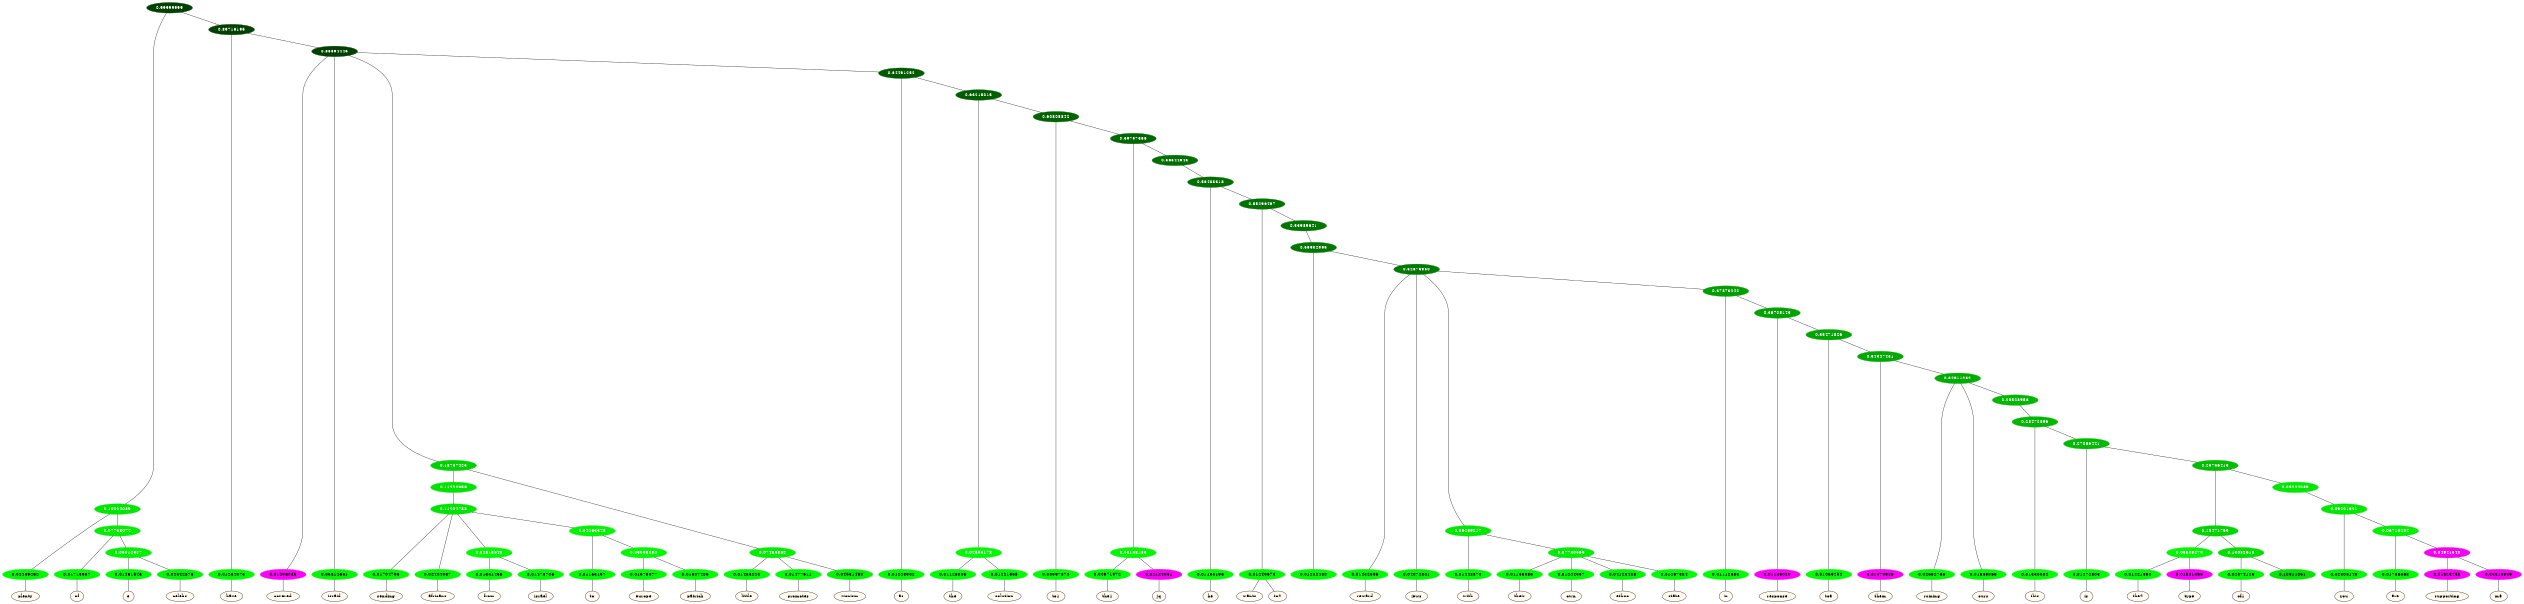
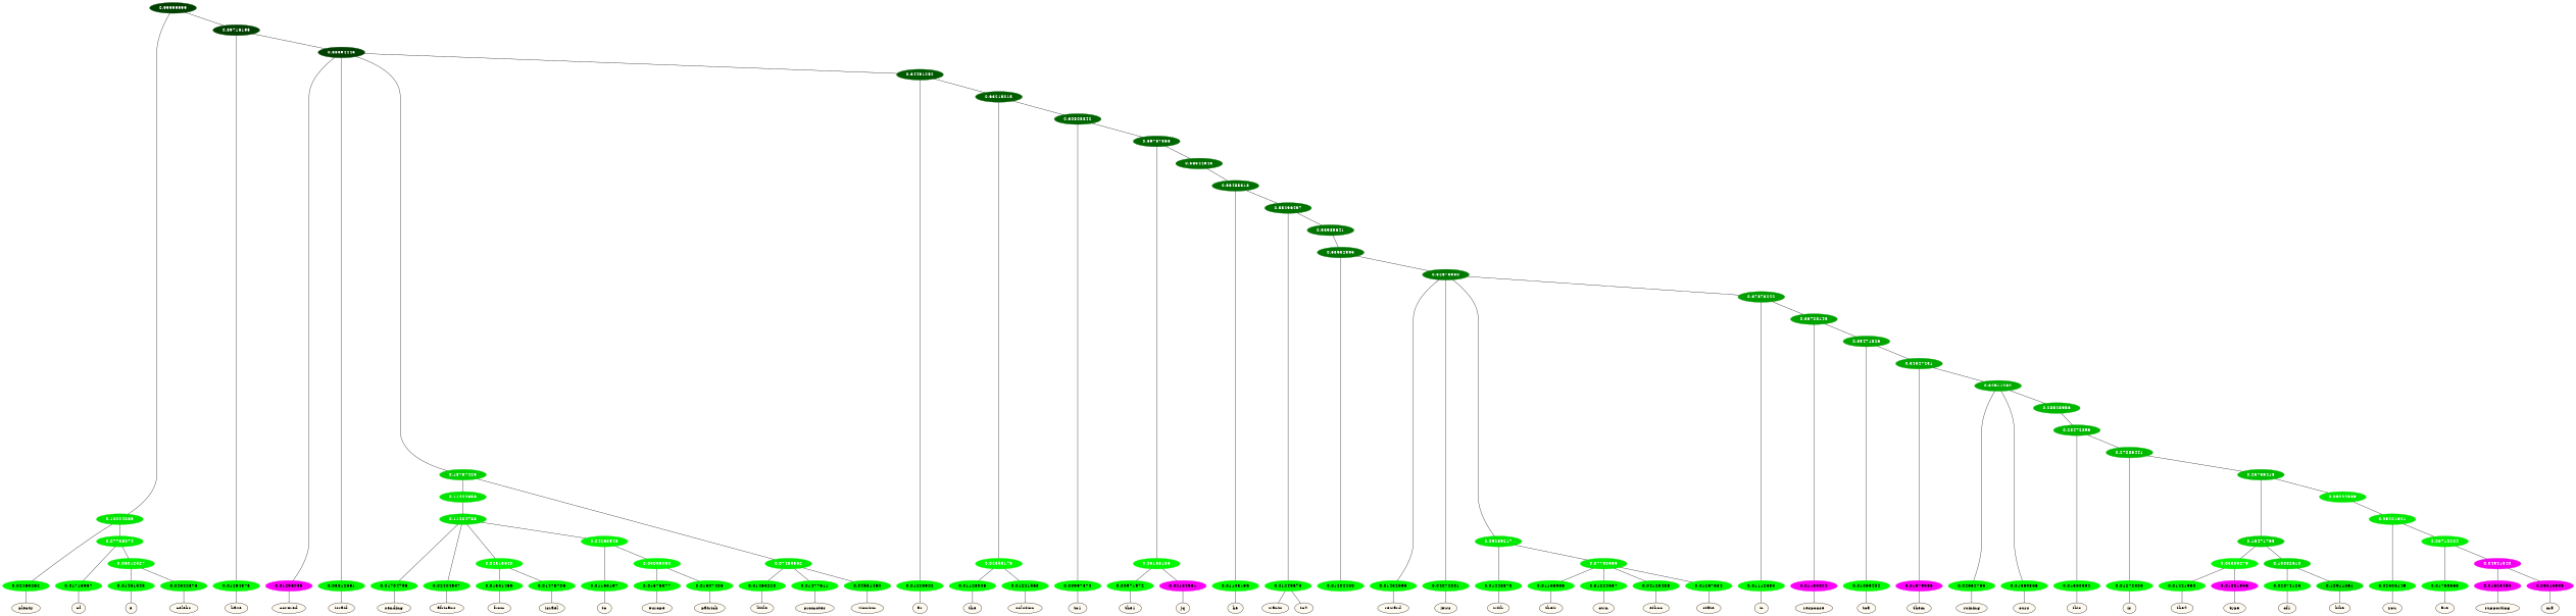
  graph {
    node [color=black format=png nodesep=0.001 ordering=out overlap_scaling=0.01 ranksep=0.001 style=filled]
    n1 [fillcolor=floralwhite height=0.15 label=plenty style="filled,solid" width=0.15]
    n2 [fillcolor=floralwhite height=0.15 label=of style="filled,solid" width=0.15]
    n3 [fillcolor=floralwhite height=0.15 label=e style="filled,solid" width=0.15]
    n4 [fillcolor=floralwhite height=0.15 label=celebs style="filled,solid" width=0.15]
    n5 [fillcolor=floralwhite height=0.15 label=have style="filled,solid" width=0.15]
    n6 [fillcolor=floralwhite height=0.15 label=covered style="filled,solid" width=0.15]
    n7 [fillcolor=floralwhite height=0.15 label=israid style="filled,solid" width=0.15]
    n8 [fillcolor=floralwhite height=0.15 label=sending style="filled,solid" width=0.15]
    n9 [fillcolor=floralwhite height=0.15 label=africans style="filled,solid" width=0.15]
    n10 [fillcolor=floralwhite height=0.15 label=from style="filled,solid" width=0.15]
    n11 [fillcolor=floralwhite height=0.15 label=israel style="filled,solid" width=0.15]
    n12 [fillcolor=floralwhite height=0.15 label=to style="filled,solid" width=0.15]
    n13 [fillcolor=floralwhite height=0.15 label=europe style="filled,solid" width=0.15]
    n14 [fillcolor=floralwhite height=0.15 label=patrick style="filled,solid" width=0.15]
    n15 [fillcolor=floralwhite height=0.15 label=little style="filled,solid" width=0.15]
    n16 [fillcolor=floralwhite height=0.15 label=promotes style="filled,solid" width=0.15]
    n17 [fillcolor=floralwhite height=0.15 label=zionism style="filled,solid" width=0.15]
    n18 [fillcolor=floralwhite height=0.15 label=as style="filled,solid" width=0.15]
    n19 [fillcolor=floralwhite height=0.15 label=the style="filled,solid" width=0.15]
    n20 [fillcolor=floralwhite height=0.15 label=solution style="filled,solid" width=0.15]
    n21 [fillcolor=floralwhite height=0.15 label=to1 style="filled,solid" width=0.15]
    n22 [fillcolor=floralwhite height=0.15 label=the1 style="filled,solid" width=0.15]
    n23 [fillcolor=floralwhite height=0.15 label=jq style="filled,solid" width=0.15]
    n24 [fillcolor=floralwhite height=0.15 label=he style="filled,solid" width=0.15]
    n25 [fillcolor=floralwhite height=0.15 label=wants style="filled,solid" width=0.15]
    n26 [fillcolor=floralwhite height=0.15 label=to2 style="filled,solid" width=0.15]
    n27 [fillcolor=floralwhite height=0.15 label=reward style="filled,solid" width=0.15]
    n28 [fillcolor=floralwhite height=0.15 label=jews style="filled,solid" width=0.15]
    n29 [fillcolor=floralwhite height=0.15 label=with style="filled,solid" width=0.15]
    n30 [fillcolor=floralwhite height=0.15 label=their style="filled,solid" width=0.15]
    n31 [fillcolor=floralwhite height=0.15 label=own style="filled,solid" width=0.15]
    n32 [fillcolor=floralwhite height=0.15 label=ethno style="filled,solid" width=0.15]
    n33 [fillcolor=floralwhite height=0.15 label=state style="filled,solid" width=0.15]
    n34 [fillcolor=floralwhite height=0.15 label=in style="filled,solid" width=0.15]
    n35 [fillcolor=floralwhite height=0.15 label=response style="filled,solid" width=0.15]
    n36 [fillcolor=floralwhite height=0.15 label=to3 style="filled,solid" width=0.15]
    n37 [fillcolor=floralwhite height=0.15 label=them style="filled,solid" width=0.15]
    n38 [fillcolor=floralwhite height=0.15 label=ruining style="filled,solid" width=0.15]
    n39 [fillcolor=floralwhite height=0.15 label=ours style="filled,solid" width=0.15]
    n40 [fillcolor=floralwhite height=0.15 label=this style="filled,solid" width=0.15]
    n41 [fillcolor=floralwhite height=0.15 label=is style="filled,solid" width=0.15]
    n42 [fillcolor=floralwhite height=0.15 label=the2 style="filled,solid" width=0.15]
    n43 [fillcolor=floralwhite height=0.15 label=type style="filled,solid" width=0.15]
    n44 [fillcolor=floralwhite height=0.15 label=of1 style="filled,solid" width=0.15]
+   n45 [fillcolor=floralwhite height=0.15 label=kike style="filled,solid" width=0.15]
    n46 [fillcolor=floralwhite height=0.15 label=you style="filled,solid" width=0.15]
    n47 [fillcolor=floralwhite height=0.15 label=are style="filled,solid" width=0.15]
    n48 [fillcolor=floralwhite height=0.15 label=supporting style="filled,solid" width=0.15]
    n49 [fillcolor=floralwhite height=0.15 label=m8 style="filled,solid" width=0.15]
    n50 [color="0.334 1.000 0.975" fontcolor=black height=0.15 label=0.02469262 width=0.15]
    n51 [color="0.334 1.000 0.983" fontcolor=black height=0.15 label=0.01713967 width=0.15]
    n52 [color="0.334 1.000 0.985" fontcolor=black height=0.15 label=0.01461543 width=0.15]
    n53 [color="0.334 1.000 0.955" fontcolor=black height=0.15 label=0.04542876 width=0.15]
    n54 [color="0.334 1.000 0.987" fontcolor=black height=0.15 label=0.01264373 width=0.15]
    n55 [color="0.835 1.000 0.987" fontcolor=black height=0.15 label=0.01296035 width=0.15]
    n56 [color="0.334 1.000 0.962" fontcolor=black height=0.15 label=0.03812661 width=0.15]
    n57 [color="0.334 1.000 0.983" fontcolor=black height=0.15 label=0.01704796 width=0.15]
    n58 [color="0.334 1.000 0.976" fontcolor=black height=0.15 label=0.02404937 width=0.15]
    n59 [color="0.334 1.000 0.987" fontcolor=black height=0.15 label=0.01331456 width=0.15]
    n60 [color="0.334 1.000 0.985" fontcolor=black height=0.15 label=0.01476706 width=0.15]
    n61 [color="0.334 1.000 0.988" fontcolor=black height=0.15 label=0.01153197 width=0.15]
    n62 [color="0.334 1.000 0.984" fontcolor=black height=0.15 label=0.01576377 width=0.15]
    n63 [color="0.334 1.000 0.985" fontcolor=black height=0.15 label=0.01507405 width=0.15]
    n64 [color="0.334 1.000 0.985" fontcolor=black height=0.15 label=0.01463220 width=0.15]
    n65 [color="0.334 1.000 0.985" fontcolor=black height=0.15 label=0.01477611 width=0.15]
    n66 [color="0.334 1.000 0.955" fontcolor=black height=0.15 label=0.04531460 width=0.15]
    n67 [color="0.334 1.000 0.988" fontcolor=black height=0.15 label=0.01223902 width=0.15]
    n68 [color="0.334 1.000 0.989" fontcolor=black height=0.15 label=0.01128006 width=0.15]
    n69 [color="0.334 1.000 0.988" fontcolor=black height=0.15 label=0.01221568 width=0.15]
    n70 [color="0.334 1.000 0.990" fontcolor=black height=0.15 label=0.00997870 width=0.15]
    n71 [color="0.334 1.000 0.990" fontcolor=black height=0.15 label=0.00971972 width=0.15]
    n72 [color="0.835 1.000 0.978" fontcolor=black height=0.15 label=0.02184961 width=0.15]
    n73 [color="0.334 1.000 0.989" fontcolor=black height=0.15 label=0.01135196 width=0.15]
    n74 [color="0.334 1.000 0.988" fontcolor=black height=0.15 label=0.01249673 width=0.15]
    n75 [color="0.334 1.000 0.988" fontcolor=black height=0.15 label=0.01202400 width=0.15]
    n76 [color="0.334 1.000 0.986" fontcolor=black height=0.15 label=0.01432696 width=0.15]
    n77 [color="0.334 1.000 0.959" fontcolor=black height=0.15 label=0.04072001 width=0.15]
    n78 [color="0.334 1.000 0.986" fontcolor=black height=0.15 label=0.01448870 width=0.15]
    n79 [color="0.334 1.000 0.988" fontcolor=black height=0.15 label=0.01156986 width=0.15]
    n80 [color="0.334 1.000 0.988" fontcolor=black height=0.15 label=0.81224537 width=0.15]
    n81 [color="0.334 1.000 0.959" fontcolor=black height=0.15 label=0.04123488 width=0.15]
    n82 [color="0.334 1.000 0.987" fontcolor=black height=0.15 label=0.01267384 width=0.15]
    n83 [color="0.334 1.000 0.989" fontcolor=black height=0.15 label=0.01112683 width=0.15]
    n84 [color="0.835 1.000 0.988" fontcolor=black height=0.15 label=0.01183020 width=0.15]
    n85 [color="0.334 1.000 0.989" fontcolor=black height=0.15 label=0.01069454 width=0.15]
    n86 [color="0.835 1.000 0.986" fontcolor=black height=0.15 label=0.01379986 width=0.15]
    n87 [color="0.334 1.000 0.973" fontcolor=black height=0.15 label=0.02652766 width=0.15]
    n88 [color="0.334 1.000 0.983" fontcolor=black height=0.15 label=0.01669866 width=0.15]
    n89 [color="0.334 1.000 0.987" fontcolor=black height=0.15 label=0.01330394 width=0.15]
    n90 [color="0.334 1.000 0.987" fontcolor=black height=0.15 label=0.01272803 width=0.15]
    n91 [color="0.334 1.000 0.986" fontcolor=black height=0.15 label=0.01421960 width=0.15]
    n92 [color="0.835 1.000 0.981" fontcolor=black height=0.15 label=0.01881366 width=0.15]
    n93 [color="0.334 1.000 0.979" fontcolor=black height=0.15 label=0.02074125 width=0.15]
    n94 [color="0.334 1.000 0.891" fontcolor=black height=0.15 label=0.10911061 width=0.15]
    n95 [color="0.334 1.000 0.975" fontcolor=black height=0.15 label=0.02508149 width=0.15]
    n96 [color="0.334 1.000 0.982" fontcolor=black height=0.15 label=0.01768668 width=0.15]
    n97 [color="0.835 1.000 0.984" fontcolor=black height=0.15 label=0.01623458 width=0.15]
    n98 [color="0.835 1.000 0.967" fontcolor=black height=0.15 label=0.03315939 width=0.15]
    n99 [color="0.334 1.000 0.250" fontcolor=grey99 height=0.15 label=0.99999999 width=0.15]
    n100 [color="0.334 1.000 0.898" fontcolor=grey99 height=0.15 label=0.10224089 width=0.15]
    n101 [color="0.334 1.000 0.250" fontcolor=grey99 height=0.15 label=0.89716195 width=0.15]
    n102 [color="0.334 1.000 0.923" fontcolor=grey99 height=0.15 label=0.07738074 width=0.15]
    n103 [color="0.334 1.000 0.250" fontcolor=grey99 height=0.15 label=0.88394445 width=0.15]
    n104 [color="0.334 1.000 0.940" fontcolor=grey99 height=0.15 label=0.06012527 width=0.15]
    n105 [color="0.334 1.000 0.813" fontcolor=grey99 height=0.15 label=0.18737425 width=0.15]
    n106 [color="0.334 1.000 0.355" fontcolor=grey99 height=0.15 label=0.64491252 width=0.15]
    n107 [color="0.334 1.000 0.888" fontcolor=grey99 height=0.15 label=0.11222656 width=0.15]
    n108 [color="0.334 1.000 0.925" fontcolor=grey99 height=0.15 label=0.07489862 width=0.15]
    n109 [color="0.334 1.000 0.368" fontcolor=grey99 height=0.15 label=0.63215015 width=0.15]
    n110 [color="0.334 1.000 0.888" fontcolor=grey99 height=0.15 label=0.11204788 width=0.15]
    n111 [color="0.334 1.000 0.976" fontcolor=grey99 height=0.15 label=0.02353178 width=0.15]
    n112 [color="0.334 1.000 0.392" fontcolor=grey99 height=0.15 label=0.60808842 width=0.15]
    n113 [color="0.334 1.000 0.972" fontcolor=grey99 height=0.15 label=0.02813640 width=0.15]
    n114 [color="0.334 1.000 0.957" fontcolor=grey99 height=0.15 label=0.04263548 width=0.15]
    n115 [color="0.334 1.000 0.402" fontcolor=grey99 height=0.15 label=0.59757366 width=0.15]
    n116 [color="0.334 1.000 0.969" fontcolor=grey99 height=0.15 label=0.03098080 width=0.15]
    n117 [color="0.334 1.000 0.968" fontcolor=grey99 height=0.15 label=0.03158183 width=0.15]
    n118 [color="0.334 1.000 0.435" fontcolor=grey99 height=0.15 label=0.56544943 width=0.15]
    n119 [color="0.334 1.000 0.435" fontcolor=grey99 height=0.15 label=0.56488318 width=0.15]
    n120 [color="0.334 1.000 0.447" fontcolor=grey99 height=0.15 label=0.55296497 width=0.15]
    n121 [color="0.334 1.000 0.460" fontcolor=grey99 height=0.15 label=0.53989641 width=0.15]
    n122 [color="0.334 1.000 0.461" fontcolor=grey99 height=0.15 label=0.53932995 width=0.15]
    n123 [color="0.334 1.000 0.473" fontcolor=grey99 height=0.15 label=0.52673950 width=0.15]
    n124 [color="0.334 1.000 0.908" fontcolor=grey99 height=0.15 label=0.09239217 width=0.15]
    n125 [color="0.334 1.000 0.621" fontcolor=grey99 height=0.15 label=0.37873242 width=0.15]
    n126 [color="0.334 1.000 0.922" fontcolor=grey99 height=0.15 label=0.07780569 width=0.15]
    n127 [color="0.334 1.000 0.633" fontcolor=grey99 height=0.15 label=0.36708143 width=0.15]
    n128 [color="0.334 1.000 0.645" fontcolor=grey99 height=0.15 label=0.35471826 width=0.15]
    n129 [color="0.334 1.000 0.657" fontcolor=grey99 height=0.15 label=0.34347431 width=0.15]
    n130 [color="0.334 1.000 0.671" fontcolor=grey99 height=0.15 label=0.32911232 width=0.15]
    n131 [color="0.334 1.000 0.715" fontcolor=grey99 height=0.15 label=0.28528956 width=0.15]
    n132 [color="0.334 1.000 0.715" fontcolor=grey99 height=0.15 label=0.28472896 width=0.15]
    n133 [color="0.334 1.000 0.729" fontcolor=grey99 height=0.15 label=0.27086441 width=0.15]
    n134 [color="0.334 1.000 0.742" fontcolor=grey99 height=0.15 label=0.25756413 width=0.15]
    n135 [color="0.334 1.000 0.835" fontcolor=grey99 height=0.15 label=0.16471765 width=0.15]
    n136 [color="0.334 1.000 0.908" fontcolor=grey99 height=0.15 label=0.09224889 width=0.15]
    n137 [color="0.334 1.000 0.967" fontcolor=grey99 height=0.15 label=0.03309279 width=0.15]
    n138 [color="0.334 1.000 0.869" fontcolor=grey99 height=0.15 label=0.13082610 width=0.15]
    n139 [color="0.334 1.000 0.908" fontcolor=grey99 height=0.15 label=0.09221621 width=0.15]
    n140 [color="0.334 1.000 0.933" fontcolor=grey99 height=0.15 label=0.06710204 width=0.15]
    n141 [color="0.835 1.000 0.951" fontcolor=grey99 height=0.15 label=0.04941340 width=0.15]
    subgraph sub_1 {
      rank=same
      n1
      n2
      n3
      n4
      n5
      n6
      n7
      n8
      n9
      n10
      n11
      n12
      n13
      n14
      n15
      n16
      n17
      n18
      n19
      n20
      n21
      n22
      n23
      n24
      n25
      n26
      n27
      n28
      n29
      n30
      n31
      n32
      n33
      n34
      n35
      n36
      n37
      n38
      n39
      n40
      n41
      n42
      n43
      n44
+     n45
      n46
      n47
      n48
      n49
    }
    subgraph sub_2 {
      rank=same
      n50
      n51
      n52
      n53
      n54
      n55
      n56
      n57
      n58
      n59
      n60
      n61
      n62
      n63
      n64
      n65
      n66
      n67
      n68
      n69
      n70
      n71
      n72
      n73
      n74
      n75
      n76
      n77
      n78
      n79
      n80
      n81
      n82
      n83
      n84
      n85
      n86
      n87
      n88
      n89
      n90
      n91
      n92
      n93
      n94
      n95
      n96
      n97
      n98
    }
    n50 -- n1
    n51 -- n2
    n52 -- n3
    n53 -- n4
    n54 -- n5
    n55 -- n6
    n56 -- n7
    n57 -- n8
    n58 -- n9
    n59 -- n10
    n60 -- n11
    n61 -- n12
    n62 -- n13
    n63 -- n14
    n64 -- n15
    n65 -- n16
    n66 -- n17
    n67 -- n18
    n68 -- n19
    n69 -- n20
    n70 -- n21
    n71 -- n22
    n72 -- n23
    n73 -- n24
    n74 -- n25
    n74 -- n26
    n76 -- n27
    n77 -- n28
    n78 -- n29
    n79 -- n30
    n80 -- n31
    n81 -- n32
    n82 -- n33
    n83 -- n34
    n84 -- n35
    n85 -- n36
    n86 -- n37
    n87 -- n38
    n88 -- n39
    n89 -- n40
    n90 -- n41
    n91 -- n42
    n92 -- n43
    n93 -- n44
+   n94 -- n45
    n95 -- n46
    n96 -- n47
    n97 -- n48
    n98 -- n49
    n99 -- n100
    n99 -- n101
    n100 -- n50
    n100 -- n102
    n101 -- n54
    n101 -- n103
    n102 -- n51
    n102 -- n104
    n103 -- n55
    n103 -- n56
    n103 -- n105
    n103 -- n106
    n104 -- n52
    n104 -- n53
    n105 -- n107
    n105 -- n108
    n106 -- n67
    n106 -- n109
    n107 -- n110
    n108 -- n64
    n108 -- n65
    n108 -- n66
    n109 -- n111
    n109 -- n112
    n110 -- n57
    n110 -- n58
    n110 -- n113
    n110 -- n114
    n111 -- n68
    n111 -- n69
    n112 -- n70
    n112 -- n115
    n113 -- n59
    n113 -- n60
    n114 -- n61
    n114 -- n116
    n115 -- n117
    n115 -- n118
    n116 -- n62
    n116 -- n63
    n117 -- n71
    n117 -- n72
    n118 -- n119
    n119 -- n73
    n119 -- n120
    n120 -- n74
    n120 -- n121
    n121 -- n122
    n122 -- n75
    n122 -- n123
    n123 -- n76
    n123 -- n77
    n123 -- n124
    n123 -- n125
    n124 -- n78
    n124 -- n126
    n125 -- n83
    n125 -- n127
    n126 -- n79
    n126 -- n80
    n126 -- n81
    n126 -- n82
    n127 -- n84
    n127 -- n128
    n128 -- n85
    n128 -- n129
    n129 -- n86
    n129 -- n130
    n130 -- n87
    n130 -- n88
    n130 -- n131
    n131 -- n132
    n132 -- n89
    n132 -- n133
    n133 -- n90
    n133 -- n134
    n134 -- n135
    n134 -- n136
    n135 -- n137
    n135 -- n138
    n136 -- n139
    n137 -- n91
    n137 -- n92
    n138 -- n93
    n138 -- n94
    n139 -- n95
    n139 -- n140
    n140 -- n96
    n140 -- n141
    n141 -- n97
    n141 -- n98
  }
